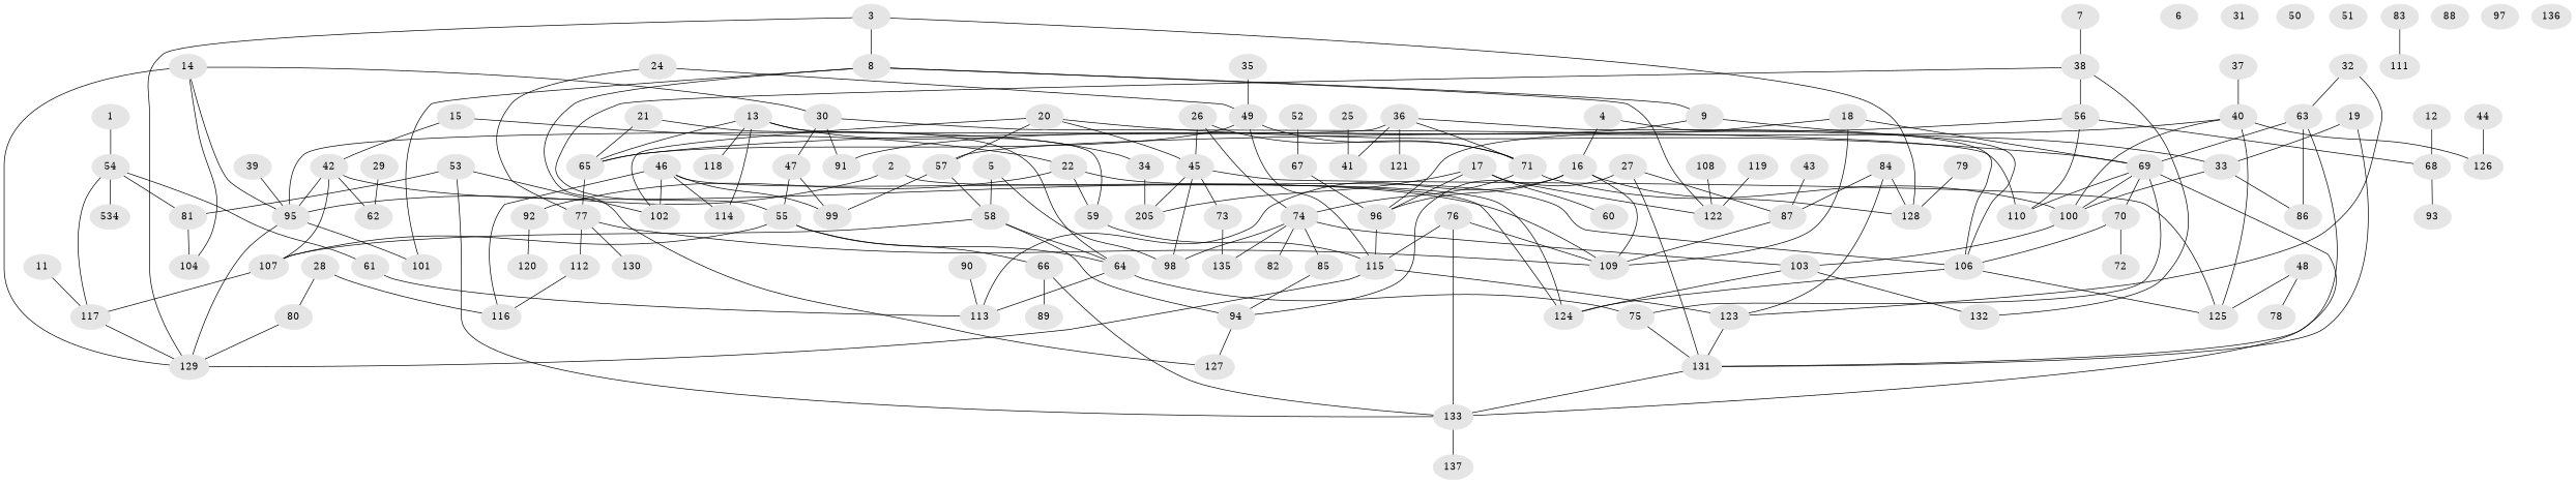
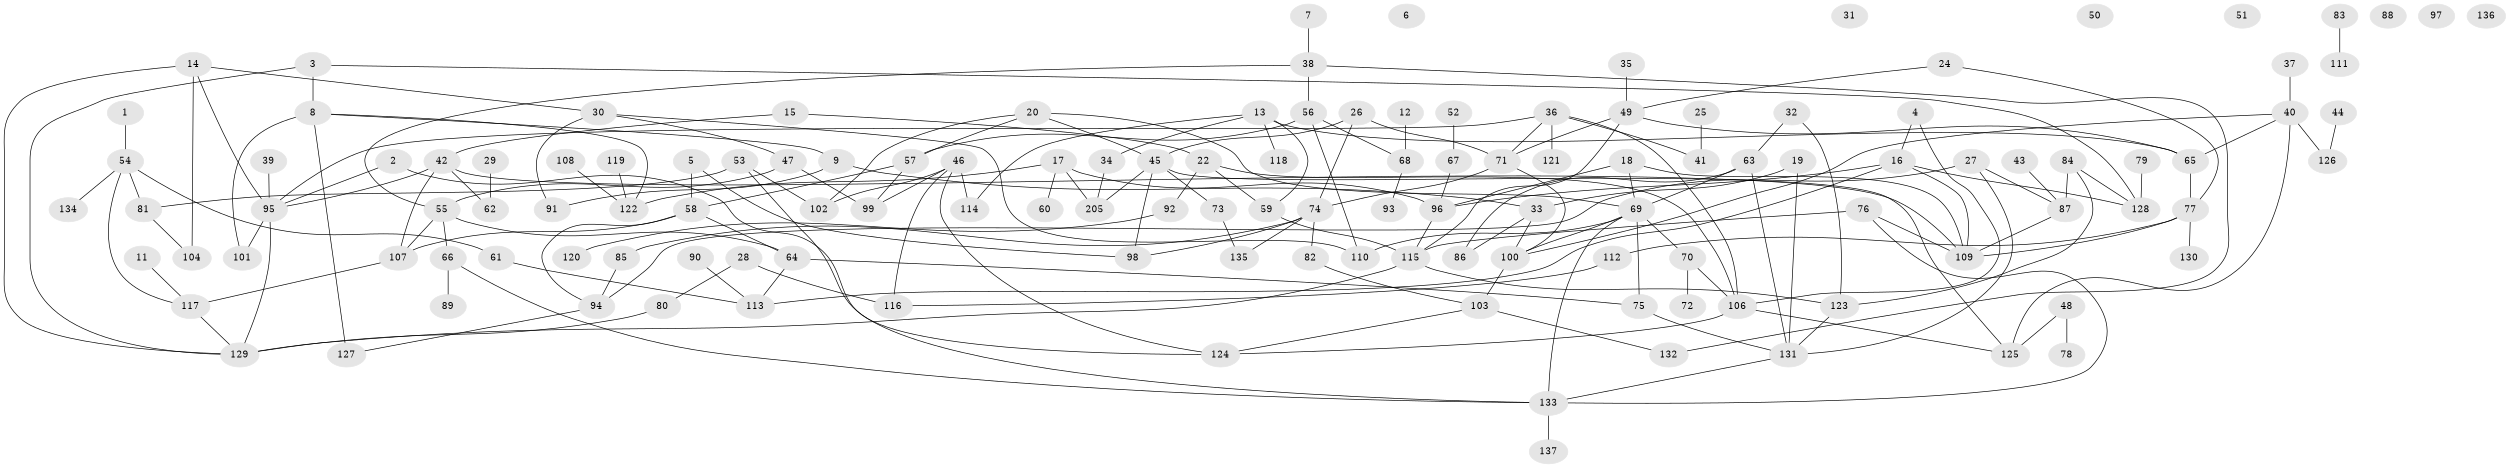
  graph {
    node [color=gray90 style=filled]
    1
    54
    117
    81
    61
-   134 [label=534]
+   134
    2
    95
    124
    129
    101
    3
    8
    128
    9
    122
    127
    4
    16
    106
    96
    109
    113
    125
    5
    58
    98
    64
    94
    107
    6
    7
    38
    55
    56
    132
    33
    91
    73
    135
    86
    100
    90
    11
    12
    68
    93
    13
    114
    34
    59
    65
    118
    n54 [label=205]
    115
    77
    14
    30
    104
    47
    110
    15
    22
    42
    92
    62
    17
    60
    18
    69
    133
    75
    70
    19
    131
    20
    45
    57
    102
    99
-   21
    120
    24
    49
    71
    112
    130
    25
    41
    26
    74
    82
    85
    103
    27
    87
    28
    80
    116
    29
    31
    32
    63
    123
    35
    36
    121
    37
    40
    126
    66
    39
    43
    44
    46
    48
    78
    50
    51
    52
    67
    53
    137
    89
    72
    76
    79
    83
    111
    84
    88
    97
    108
    119
    136
    1 -- 54
    54 -- 117
    54 -- 81
    54 -- 61
    54 -- 134
    117 -- 129
    81 -- 104
    61 -- 113
    2 -- 95
    2 -- 124
    95 -- 129
    95 -- 101
    3 -- 129
    3 -- 8
    3 -- 128
    8 -- 101
    8 -- 9
    8 -- 122
    8 -- 127
    9 -- 33
    9 -- 91
    4 -- 16
    4 -- 106
    16 -- 128
    16 -- 96
    16 -- 109
    16 -- 113
    106 -- 124
    106 -- 125
    96 -- 115
    5 -- 58
    5 -- 98
    58 -- 64
    58 -- 94
    58 -- 107
    64 -- 113
    64 -- 75
    94 -- 127
    107 -- 117
    7 -- 38
    38 -- 55
    38 -- 56
    38 -- 132
    55 -- 64
    55 -- 107
    55 -- 66
    56 -- 68
    56 -- 110
    56 -- 57
    33 -- 86
    33 -- 100
    73 -- 135
    100 -- 103
    90 -- 113
    11 -- 117
    12 -- 68
    68 -- 93
    13 -- 114
    13 -- 34
    13 -- 59
    13 -- 65
    13 -- 118
    34 -- n54
    59 -- 115
    65 -- 77
    115 -- 129
    115 -- 123
    77 -- 109
    77 -- 112
    77 -- 130
    14 -- 95
    14 -- 129
    14 -- 30
    14 -- 104
    30 -- 91
    30 -- 47
    30 -- 110
    47 -- 55
    47 -- 99
    15 -- 22
    15 -- 42
    22 -- 106
    22 -- 59
    22 -- 92
    42 -- 95
    42 -- 109
    42 -- 107
    42 -- 62
    92 -- 120
    17 -- 122
    17 -- 96
    17 -- n54
    17 -- 60
    18 -- 96
    18 -- 109
    18 -- 69
    69 -- 100
    69 -- 110
    69 -- 133
    69 -- 75
    69 -- 70
    133 -- 137
    75 -- 131
    70 -- 106
    70 -- 72
    19 -- 33
    19 -- 131
    131 -- 133
    20 -- 69
    20 -- 45
    20 -- 57
    20 -- 102
    45 -- 125
    45 -- 98
    45 -- 73
    45 -- n54
    57 -- 58
    57 -- 99
-   21 -- 64
-   21 -- 65
    24 -- 77
    24 -- 49
    49 -- 65
    49 -- 115
    49 -- 71
    71 -- 100
    71 -- 74
    112 -- 116
    25 -- 41
    26 -- 45
    26 -- 71
    26 -- 74
    74 -- 98
    74 -- 135
    74 -- 82
    74 -- 85
-   74 -- 103
+   82 -- 103
    85 -- 94
    103 -- 124
    103 -- 132
    27 -- 94
    27 -- 131
    27 -- 87
    87 -- 109
    28 -- 80
    28 -- 116
    80 -- 129
    29 -- 62
    32 -- 63
    32 -- 123
    63 -- 86
    63 -- 69
    63 -- 131
    123 -- 131
    35 -- 49
    36 -- 95
    36 -- 106
    36 -- 71
    36 -- 41
    36 -- 121
    37 -- 40
    40 -- 125
    40 -- 100
    40 -- 65
    40 -- 126
    66 -- 133
    66 -- 89
    39 -- 95
    43 -- 87
    44 -- 126
    46 -- 124
    46 -- 114
    46 -- 102
    46 -- 99
    46 -- 116
    48 -- 125
    48 -- 78
    52 -- 67
    67 -- 96
    53 -- 81
    53 -- 133
    53 -- 102
    76 -- 109
    76 -- 115
    76 -- 133
    79 -- 128
    83 -- 111
    84 -- 128
    84 -- 87
    84 -- 123
    108 -- 122
    119 -- 122
  }
